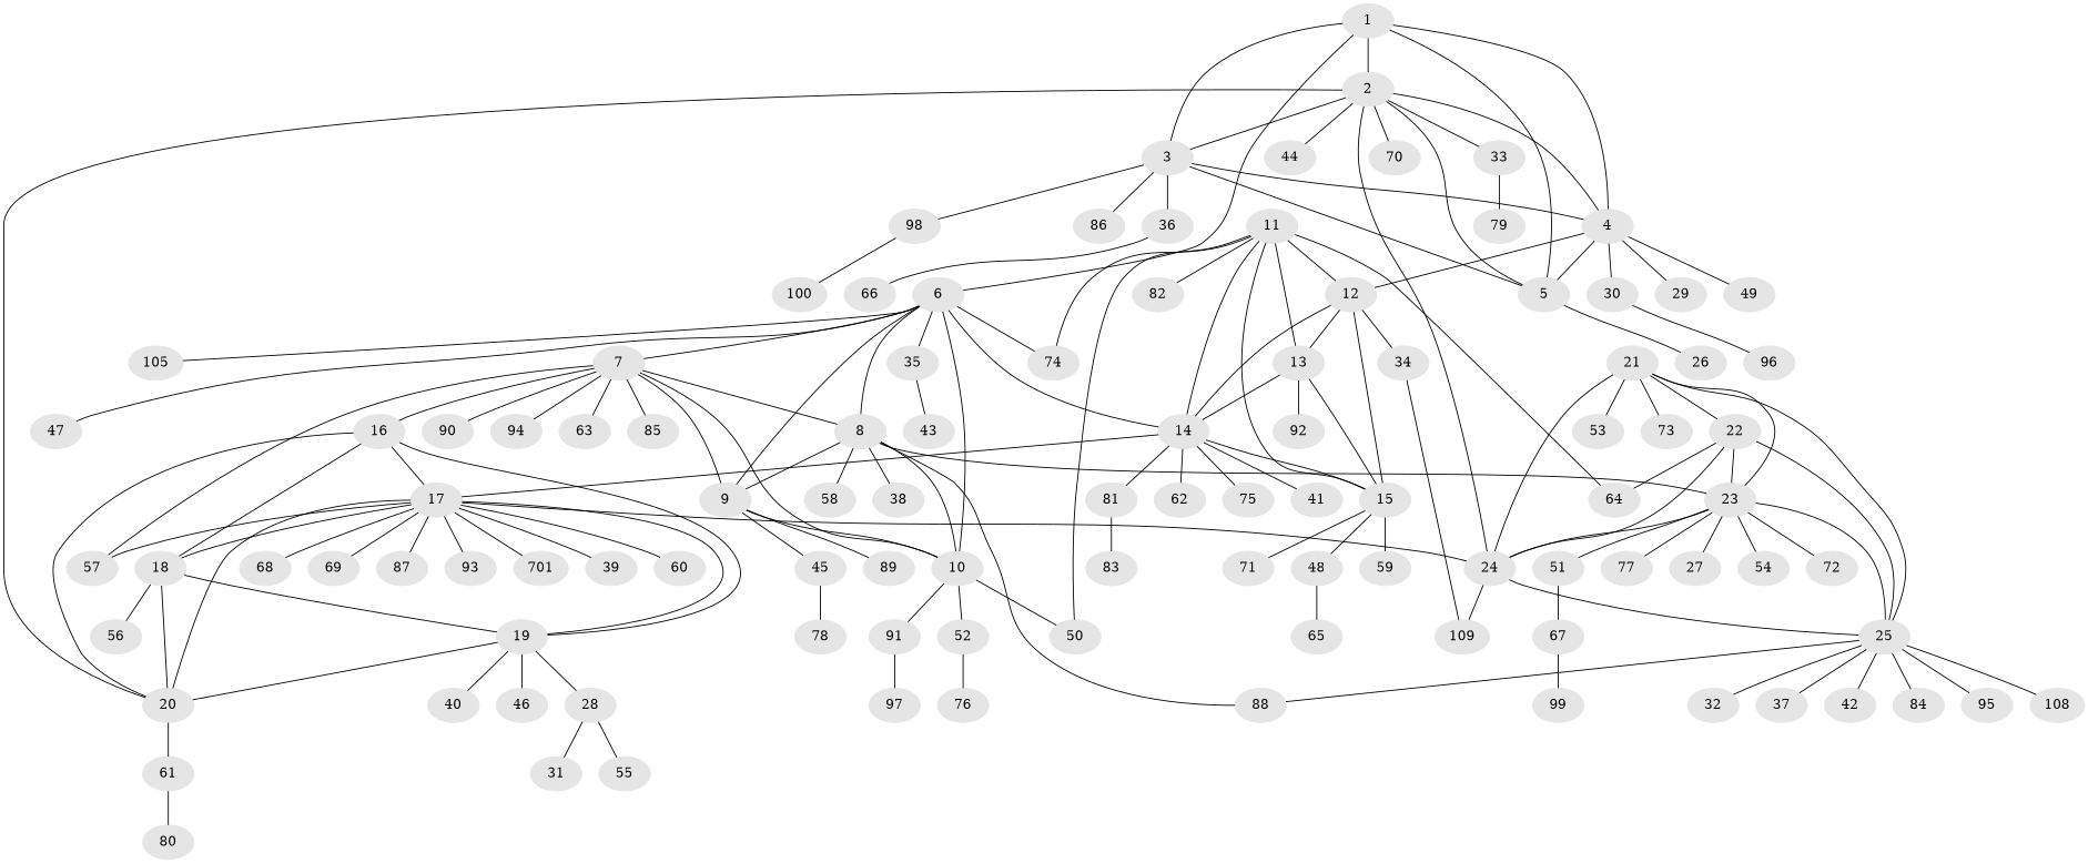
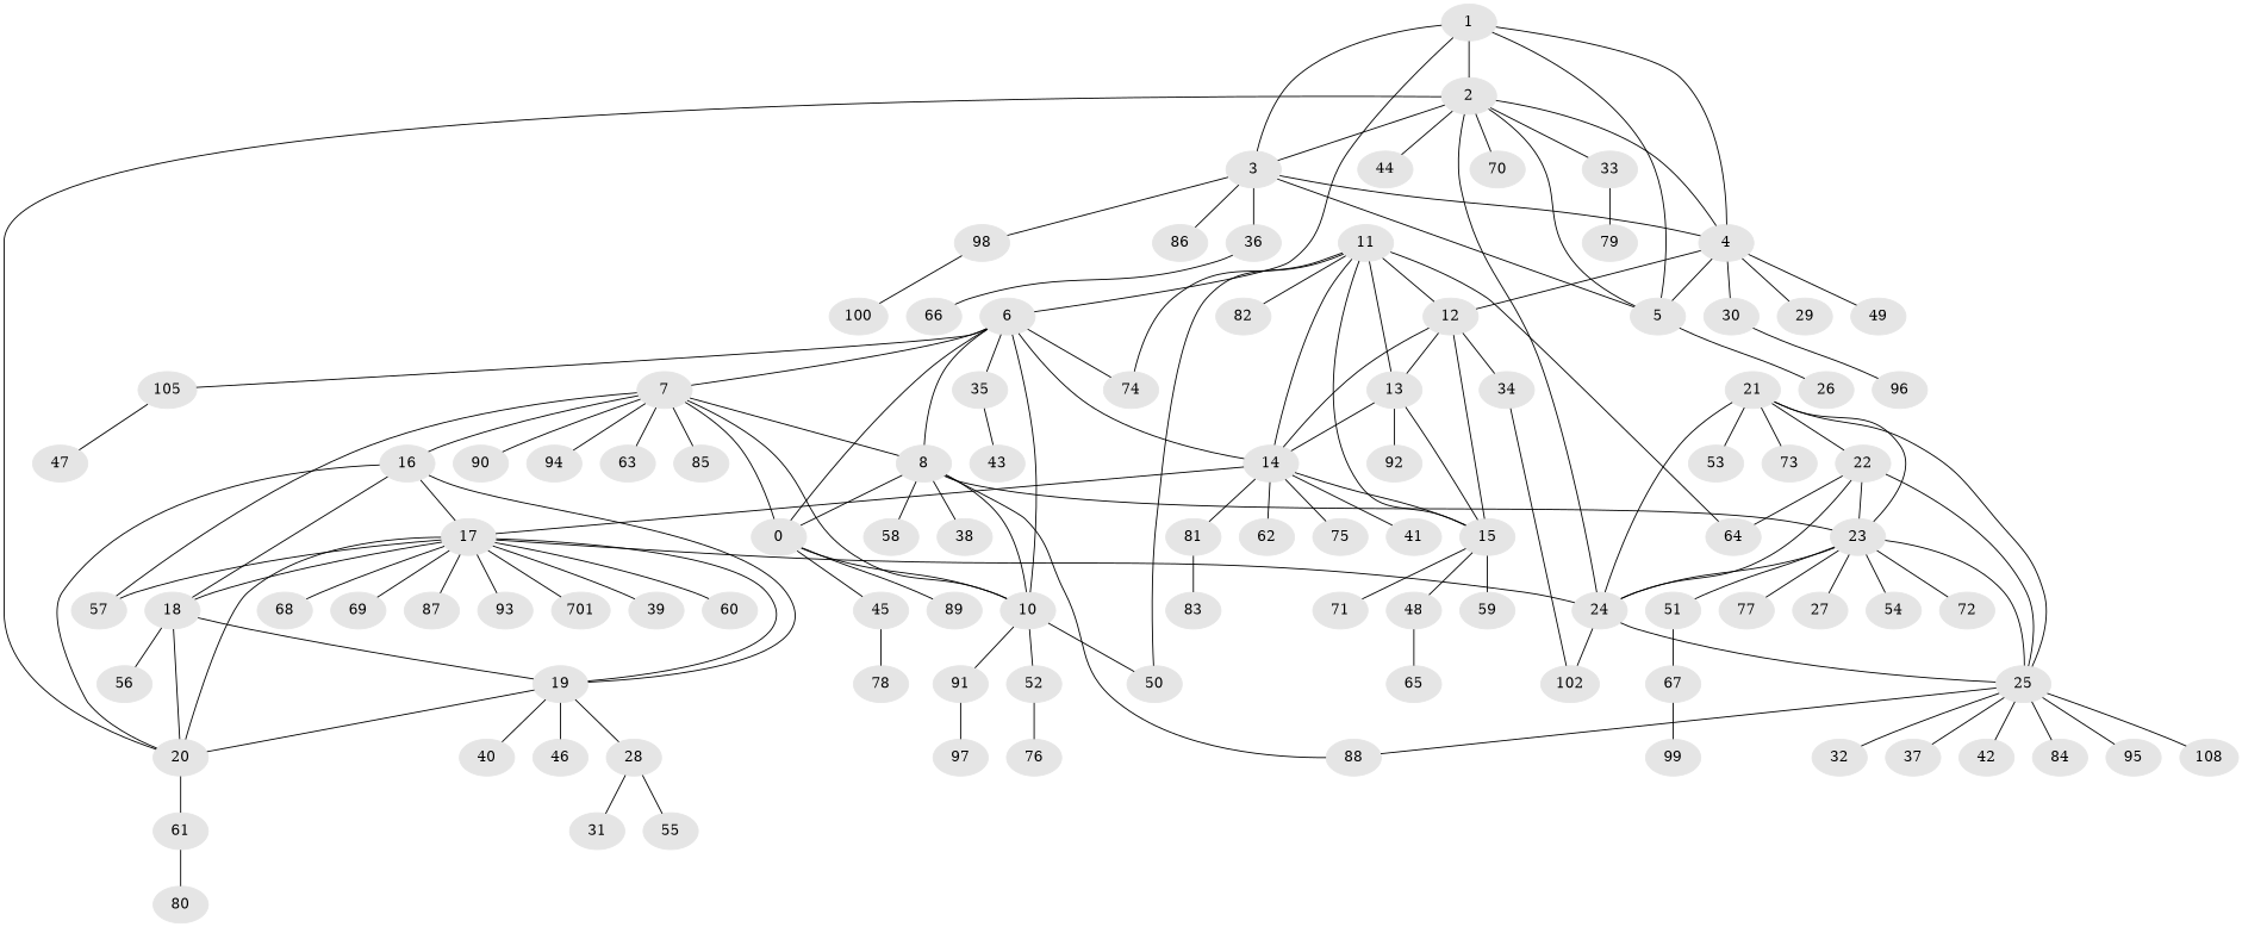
  graph {
    node [color=gray90 style=filled]
    1
    2
    3
    4
    5
    6
    20
    24
    33
    44
    70
    36
    86
    98
    12
    29
    30
    49
    26
    7
    8
-   9
+   9 [label=0]
    10
    14
    35
    47
    74
    105
    61
    25
-   102 [label=109]
+   102
    79
    66
    100
    13
    15
    34
    96
    16
    57
    63
    85
    90
    94
    23
    38
    58
    88
    45
    89
    50
    52
    91
    17
    41
    62
    75
    81
    43
    18
    19
    27
    51
    54
    72
    77
    78
    76
    11
    82
    64
    92
    48
    59
    71
    22
    39
    60
    68
    69
    87
    93
    n83 [label=701]
    83
    65
    56
    28
    40
    46
    31
    55
    80
    21
    53
    73
    32
    37
    42
    84
    95
    n101 [label=108]
    67
    99
    97
    1 -- 2
    1 -- 3
    1 -- 4
    1 -- 5
    1 -- 6
    2 -- 3
    2 -- 4
    2 -- 5
    2 -- 20
    2 -- 24
    2 -- 33
    2 -- 44
    2 -- 70
    3 -- 4
    3 -- 5
    3 -- 36
    3 -- 86
    3 -- 98
    4 -- 5
    4 -- 12
    4 -- 29
    4 -- 30
    4 -- 49
    5 -- 26
    6 -- 7
    6 -- 8
    6 -- 9
    6 -- 10
    6 -- 14
    6 -- 35
-   6 -- 47
+   105 -- 47
    6 -- 74
    6 -- 105
    20 -- 61
    24 -- 25
    24 -- 102
    33 -- 79
    36 -- 66
    98 -- 100
    12 -- 14
    12 -- 13
    12 -- 15
    12 -- 34
    30 -- 96
    7 -- 8
    7 -- 9
    7 -- 10
    7 -- 16
    7 -- 57
    7 -- 63
    7 -- 85
    7 -- 90
    7 -- 94
    8 -- 9
    8 -- 10
    8 -- 23
    8 -- 38
    8 -- 58
    8 -- 88
    9 -- 10
    9 -- 45
    9 -- 89
    10 -- 50
    10 -- 52
    10 -- 91
    14 -- 15
    14 -- 17
    14 -- 41
    14 -- 62
    14 -- 75
    14 -- 81
    35 -- 43
    61 -- 80
    25 -- 88
    25 -- 32
    25 -- 37
    25 -- 42
    25 -- 84
    25 -- 95
    25 -- n101
    13 -- 14
    13 -- 15
    13 -- 92
    15 -- 48
    15 -- 59
    15 -- 71
    34 -- 102
    16 -- 20
    16 -- 17
    16 -- 18
    16 -- 19
    23 -- 24
    23 -- 25
    23 -- 27
    23 -- 51
    23 -- 54
    23 -- 72
    23 -- 77
    45 -- 78
    52 -- 76
    91 -- 97
    17 -- 20
    17 -- 24
    17 -- 57
    17 -- 18
    17 -- 19
    17 -- 39
    17 -- 60
    17 -- 68
    17 -- 69
    17 -- 87
    17 -- 93
    17 -- n83
    81 -- 83
    18 -- 20
    18 -- 19
    18 -- 56
    19 -- 20
    19 -- 28
    19 -- 40
    19 -- 46
    51 -- 67
    11 -- 12
    11 -- 14
    11 -- 74
    11 -- 13
    11 -- 15
    11 -- 50
    11 -- 82
    11 -- 64
    48 -- 65
    22 -- 24
    22 -- 25
    22 -- 23
    22 -- 64
    28 -- 31
    28 -- 55
    21 -- 24
    21 -- 25
    21 -- 23
    21 -- 22
    21 -- 53
    21 -- 73
    67 -- 99
  }
